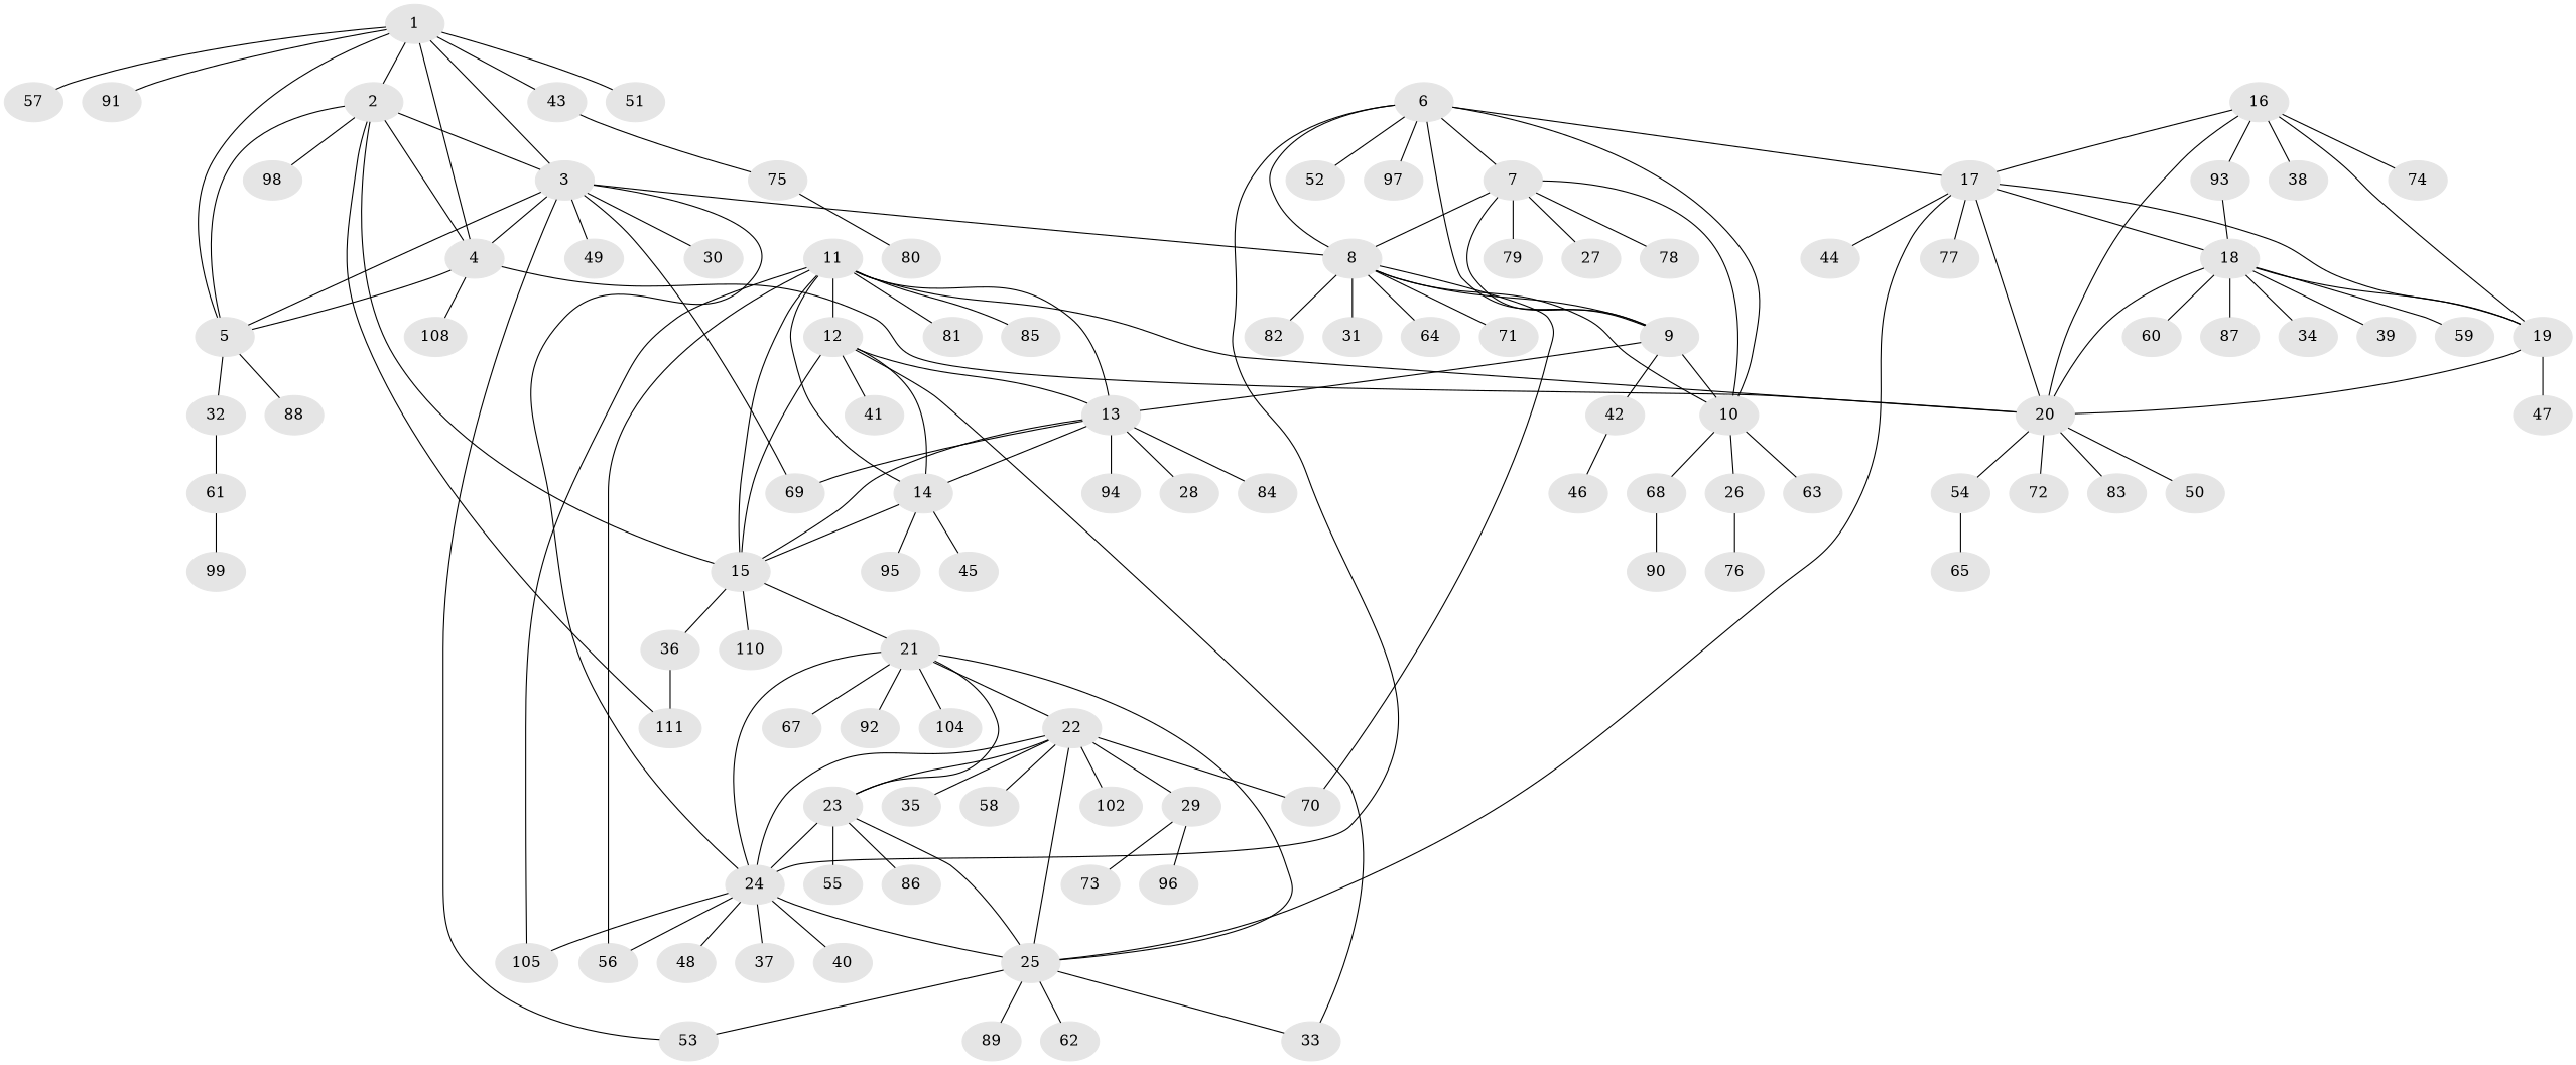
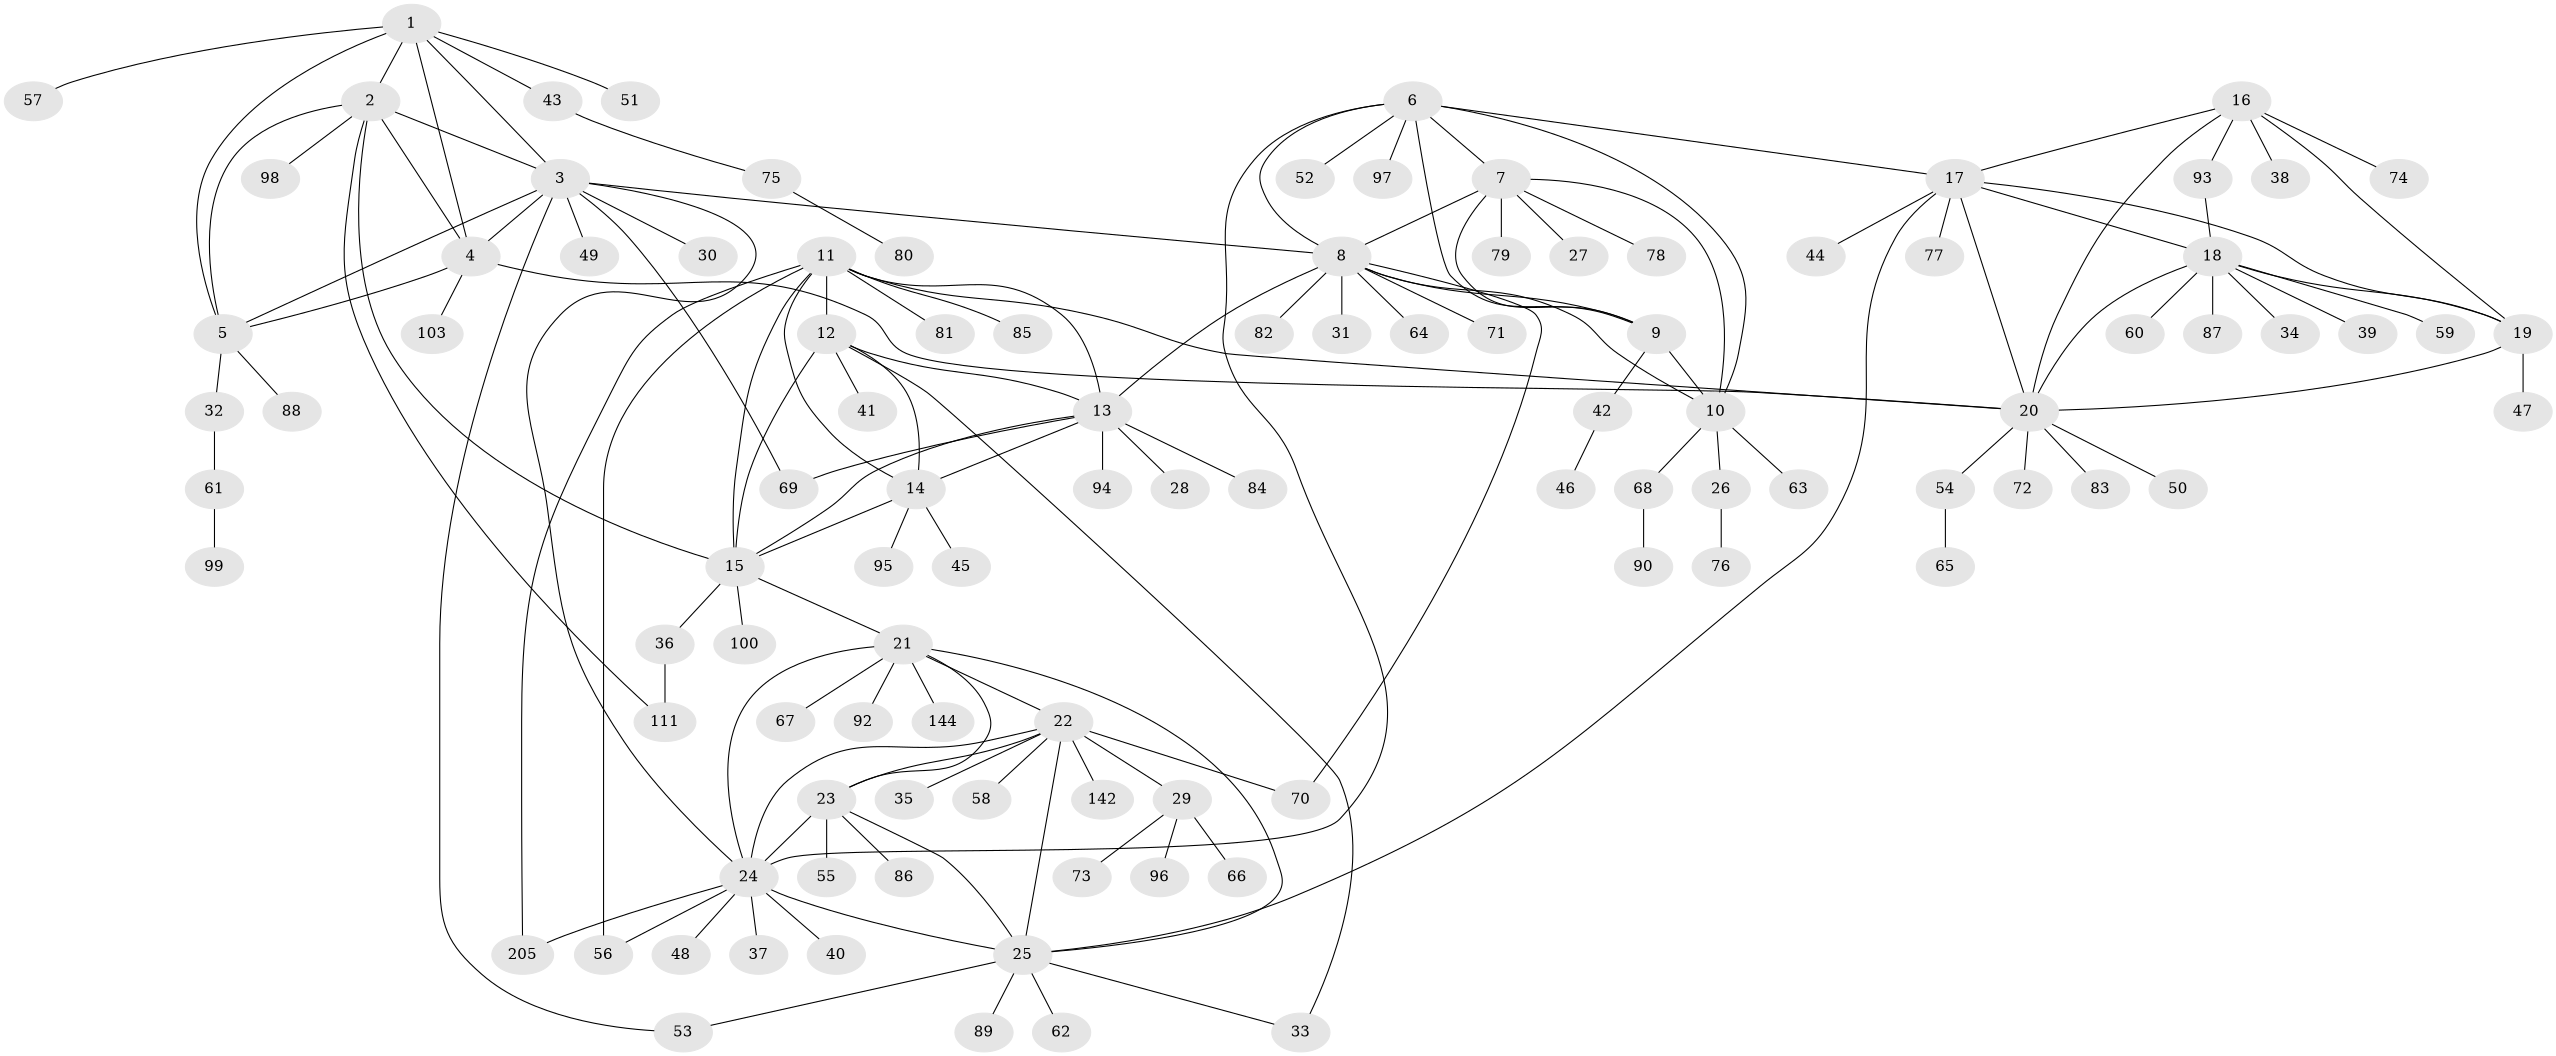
  graph {
    node [color=gray90 style=filled]
    1
    2
    3
    4
    5
    43
    51
    57
-   91
    15
    98
    n12 [label=111]
    8
    24
    30
    49
    53
    69
    20
-   103 [label=108]
+   103
    32
    88
    75
    21
    36
-   100 [label=110]
+   100
    9
    10
    13
    31
    64
    70
    71
    82
    56
-   105
+   105 [label=205]
    25
    37
    40
    48
    50
    54
    72
    83
    61
    6
    7
    17
    52
    97
    27
    78
    79
    42
    26
    63
    68
    18
    19
    44
    77
    14
    28
    84
    94
    46
    76
    90
    11
    12
    81
    85
    33
    41
    45
    95
    22
    23
    67
    92
-   104
+   104 [label=144]
    16
    38
    74
    93
    34
    39
    59
    60
    87
    47
    62
    89
    65
    29
    35
    58
-   102
+   102 [label=142]
    55
    86
+   66
    73
    96
    99
    80
    1 -- 2
    1 -- 3
    1 -- 4
    1 -- 5
    1 -- 43
    1 -- 51
    1 -- 57
-   1 -- 91
    2 -- 3
    2 -- 4
    2 -- 5
    2 -- 15
    2 -- 98
    2 -- n12
    3 -- 4
    3 -- 5
    3 -- 8
    3 -- 24
    3 -- 30
    3 -- 49
    3 -- 53
    3 -- 69
    4 -- 5
    4 -- 20
    4 -- 103
    5 -- 32
    5 -- 88
    43 -- 75
    15 -- 21
    15 -- 36
    15 -- 100
    8 -- 9
    8 -- 10
-   9 -- 13
+   8 -- 13
    8 -- 31
    8 -- 64
    8 -- 70
    8 -- 71
    8 -- 82
    24 -- 56
    24 -- 105
    24 -- 25
    24 -- 37
    24 -- 40
    24 -- 48
    20 -- 50
    20 -- 54
    20 -- 72
    20 -- 83
    32 -- 61
    75 -- 80
    21 -- 24
    21 -- 25
    21 -- 22
    21 -- 23
    21 -- 67
    21 -- 92
    21 -- 104
    36 -- n12
    9 -- 10
    9 -- 42
    10 -- 26
    10 -- 63
    10 -- 68
    13 -- 15
    13 -- 69
    13 -- 14
    13 -- 28
    13 -- 84
    13 -- 94
    25 -- 53
    25 -- 33
    25 -- 62
    25 -- 89
    54 -- 65
    61 -- 99
    6 -- 8
    6 -- 24
    6 -- 9
    6 -- 10
    6 -- 7
    6 -- 17
    6 -- 52
    6 -- 97
    7 -- 8
    7 -- 9
    7 -- 10
    7 -- 27
    7 -- 78
    7 -- 79
    17 -- 20
    17 -- 25
    17 -- 18
    17 -- 19
    17 -- 44
    17 -- 77
    42 -- 46
    26 -- 76
    68 -- 90
    18 -- 20
    18 -- 19
    18 -- 34
    18 -- 39
    18 -- 59
    18 -- 60
    18 -- 87
    19 -- 20
    19 -- 47
    14 -- 15
    14 -- 45
    14 -- 95
    11 -- 15
    11 -- 20
    11 -- 13
    11 -- 56
    11 -- 105
    11 -- 14
    11 -- 12
    11 -- 81
    11 -- 85
    12 -- 15
    12 -- 13
    12 -- 14
    12 -- 33
    12 -- 41
    22 -- 24
    22 -- 70
    22 -- 25
    22 -- 23
    22 -- 29
    22 -- 35
    22 -- 58
    22 -- 102
    23 -- 24
    23 -- 25
    23 -- 55
    23 -- 86
    16 -- 20
    16 -- 17
    16 -- 19
    16 -- 38
    16 -- 74
    16 -- 93
    93 -- 18
+   29 -- 66
    29 -- 73
    29 -- 96
  }
